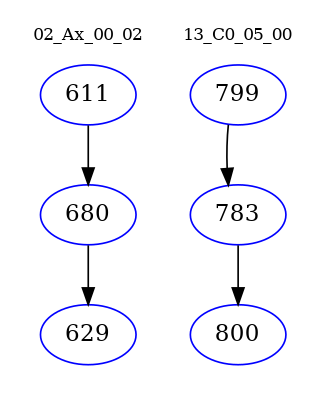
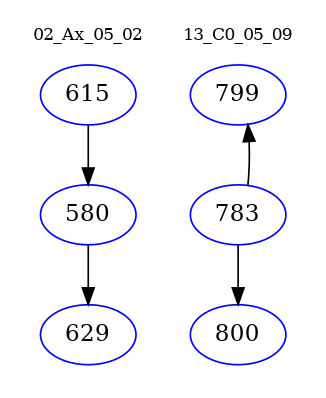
  digraph {
    node [color=blue]
    edge [color=black]
-   n1 [label=611]
-   n2 [label=680]
+   n1 [label=615]
+   n2 [label=580]
    n3 [label=629]
    n4 [label=799]
    n5 [label=783]
    n6 [label=800]
    subgraph cluster_1 {
      color=white
      fontsize=10
-     label="02_Ax_00_02"
+     label="02_Ax_05_02"
      n1
      n2
      n3
    }
    subgraph cluster_2 {
      color=white
      fontsize=10
-     label="13_C0_05_00"
+     label="13_C0_05_09"
      n4
      n5
      n6
    }
    n1 -> n2
    n2 -> n3
-   n4 -> n5
+   n5 -> n4
    n5 -> n6
  }
